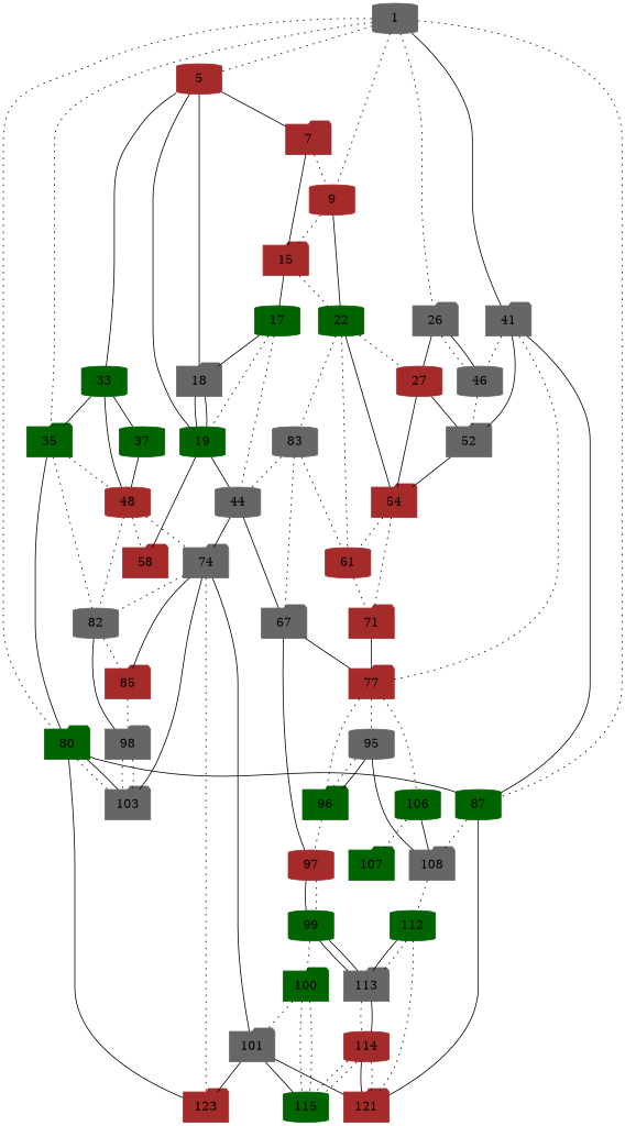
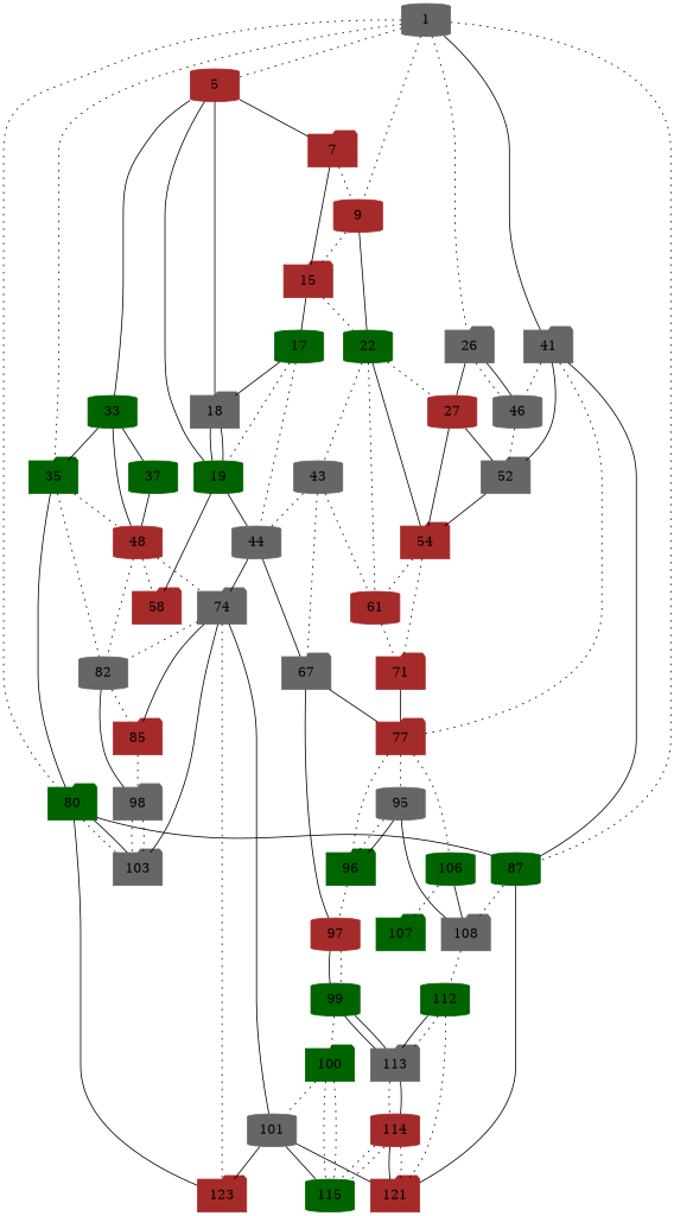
  graph {
    node [color=gray40 shape=cylinder style=filled]
    edge [style=dotted]
    1 [super="+10+2"]
    5 [color=brown super="+21+6"]
    9 [color=brown super="+12"]
    26 [shape=folder]
    35 [color=darkgreen shape=folder super="+47"]
    41 [shape=folder super="+45"]
    80 [color=darkgreen shape=folder super="+81"]
    87 [color=darkgreen super="+116+88"]
    7 [color=brown shape=folder super="+8"]
    18 [shape=folder]
    19 [color=darkgreen super="+20+30"]
    33 [color=darkgreen super="+34"]
    15 [color=brown shape=folder super="+16+25"]
    22 [color=darkgreen super="+23"]
    27 [color=brown super="+53"]
    46
    48 [color=brown super="+49"]
    82 [super="+86+83"]
    52 [shape=folder super="+69"]
    77 [color=brown shape=folder super="+84+78"]
    103 [shape=folder]
    123 [color=brown shape=folder super="+124+125"]
    108 [shape=folder super="+110"]
    121 [color=brown shape=folder super="+126"]
    44 [super="+65"]
    58 [color=brown shape=folder]
    37 [color=darkgreen super="+38"]
    17 [color=darkgreen super="+28"]
-   43 [super="+63" label=83]
+   43 [super="+63"]
    54 [color=brown shape=folder super="+55+64"]
    61 [color=brown super="+62"]
    67 [shape=folder super="+68"]
    74 [shape=folder super="+75+102"]
    71 [color=brown shape=folder super="+72"]
    85 [color=brown shape=folder]
    98 [shape=folder]
    95
    96 [color=darkgreen shape=folder]
    106 [color=darkgreen super="+109"]
    97 [color=brown]
-   101 [shape=folder super="+119"]
+   101 [super="+119"]
    99 [color=darkgreen]
    115 [color=darkgreen]
    107 [color=darkgreen shape=folder]
    112 [color=darkgreen super="+118"]
    100 [color=darkgreen shape=folder]
    113 [shape=folder]
    114 [color=brown]
    1 -- 5
    1 -- 9
    1 -- 26
    1 -- 35
    1 -- 41 [style=solid weight=2]
    1 -- 80
    1 -- 87
    5 -- 7 [style=solid]
    5 -- 18 [style=solid]
    5 -- 19 [style=solid]
    5 -- 33 [style=solid]
    9 -- 15
    9 -- 22 [style=solid]
    26 -- 27 [style=solid]
    26 -- 46
    26 -- 46 [style=solid]
    35 -- 80 [style=solid]
    35 -- 48
    35 -- 82
    41 -- 87 [style=solid]
    41 -- 46
    41 -- 52 [style=solid]
    41 -- 77
    80 -- 87 [style=solid]
    80 -- 103
    80 -- 103 [style=solid]
    80 -- 123 [style=solid]
    87 -- 108 [weight=2]
    87 -- 121 [style=solid]
    7 -- 9 [weight=2]
    7 -- 15 [style=solid]
    18 -- 19 [style=solid]
    18 -- 19 [style=solid]
    19 -- 44 [style=solid]
    19 -- 58 [style=solid]
    33 -- 35 [style=solid]
    33 -- 48 [style=solid]
    33 -- 37 [style=solid]
    15 -- 22
    15 -- 17 [style=solid weight=2]
    22 -- 27
    22 -- 43
    22 -- 54 [style=solid weight=2]
    22 -- 61
    27 -- 52 [style=solid]
    27 -- 54 [style=solid]
    46 -- 52
    48 -- 82
    48 -- 58
    48 -- 74
    82 -- 85
    82 -- 98 [style=solid]
    52 -- 54 [style=solid]
    77 -- 95
    77 -- 96
    77 -- 106
    108 -- 112 [weight=2]
    44 -- 67 [style=solid]
    44 -- 74 [style=solid]
    37 -- 48 [style=solid]
    17 -- 18 [style=solid]
    17 -- 19
    17 -- 44
    43 -- 44
    43 -- 61
    43 -- 67
    54 -- 61
    54 -- 71
    61 -- 71
    67 -- 77 [style=solid]
    67 -- 97 [style=solid]
    74 -- 82
    74 -- 103 [style=solid]
    74 -- 123
    74 -- 85 [style=solid]
    74 -- 101 [style=solid weight=2]
    71 -- 77 [style=solid weight=2]
    85 -- 98
    98 -- 103
    98 -- 103
    95 -- 108 [style=solid]
    95 -- 96
    95 -- 96 [style=solid]
    96 -- 97
    106 -- 108 [style=solid]
    106 -- 107 [weight=2]
    97 -- 99 [style=solid]
    97 -- 99
    101 -- 123 [style=solid]
    101 -- 121 [style=solid]
    101 -- 115 [style=solid]
    99 -- 100
    99 -- 113 [style=solid]
    99 -- 113 [style=solid]
    112 -- 121
    112 -- 113 [style=solid]
    112 -- 113
    100 -- 101
    100 -- 115
    100 -- 115
    113 -- 114
    113 -- 114 [style=solid]
    114 -- 121 [style=solid]
    114 -- 121
    114 -- 115
    114 -- 115
  }
